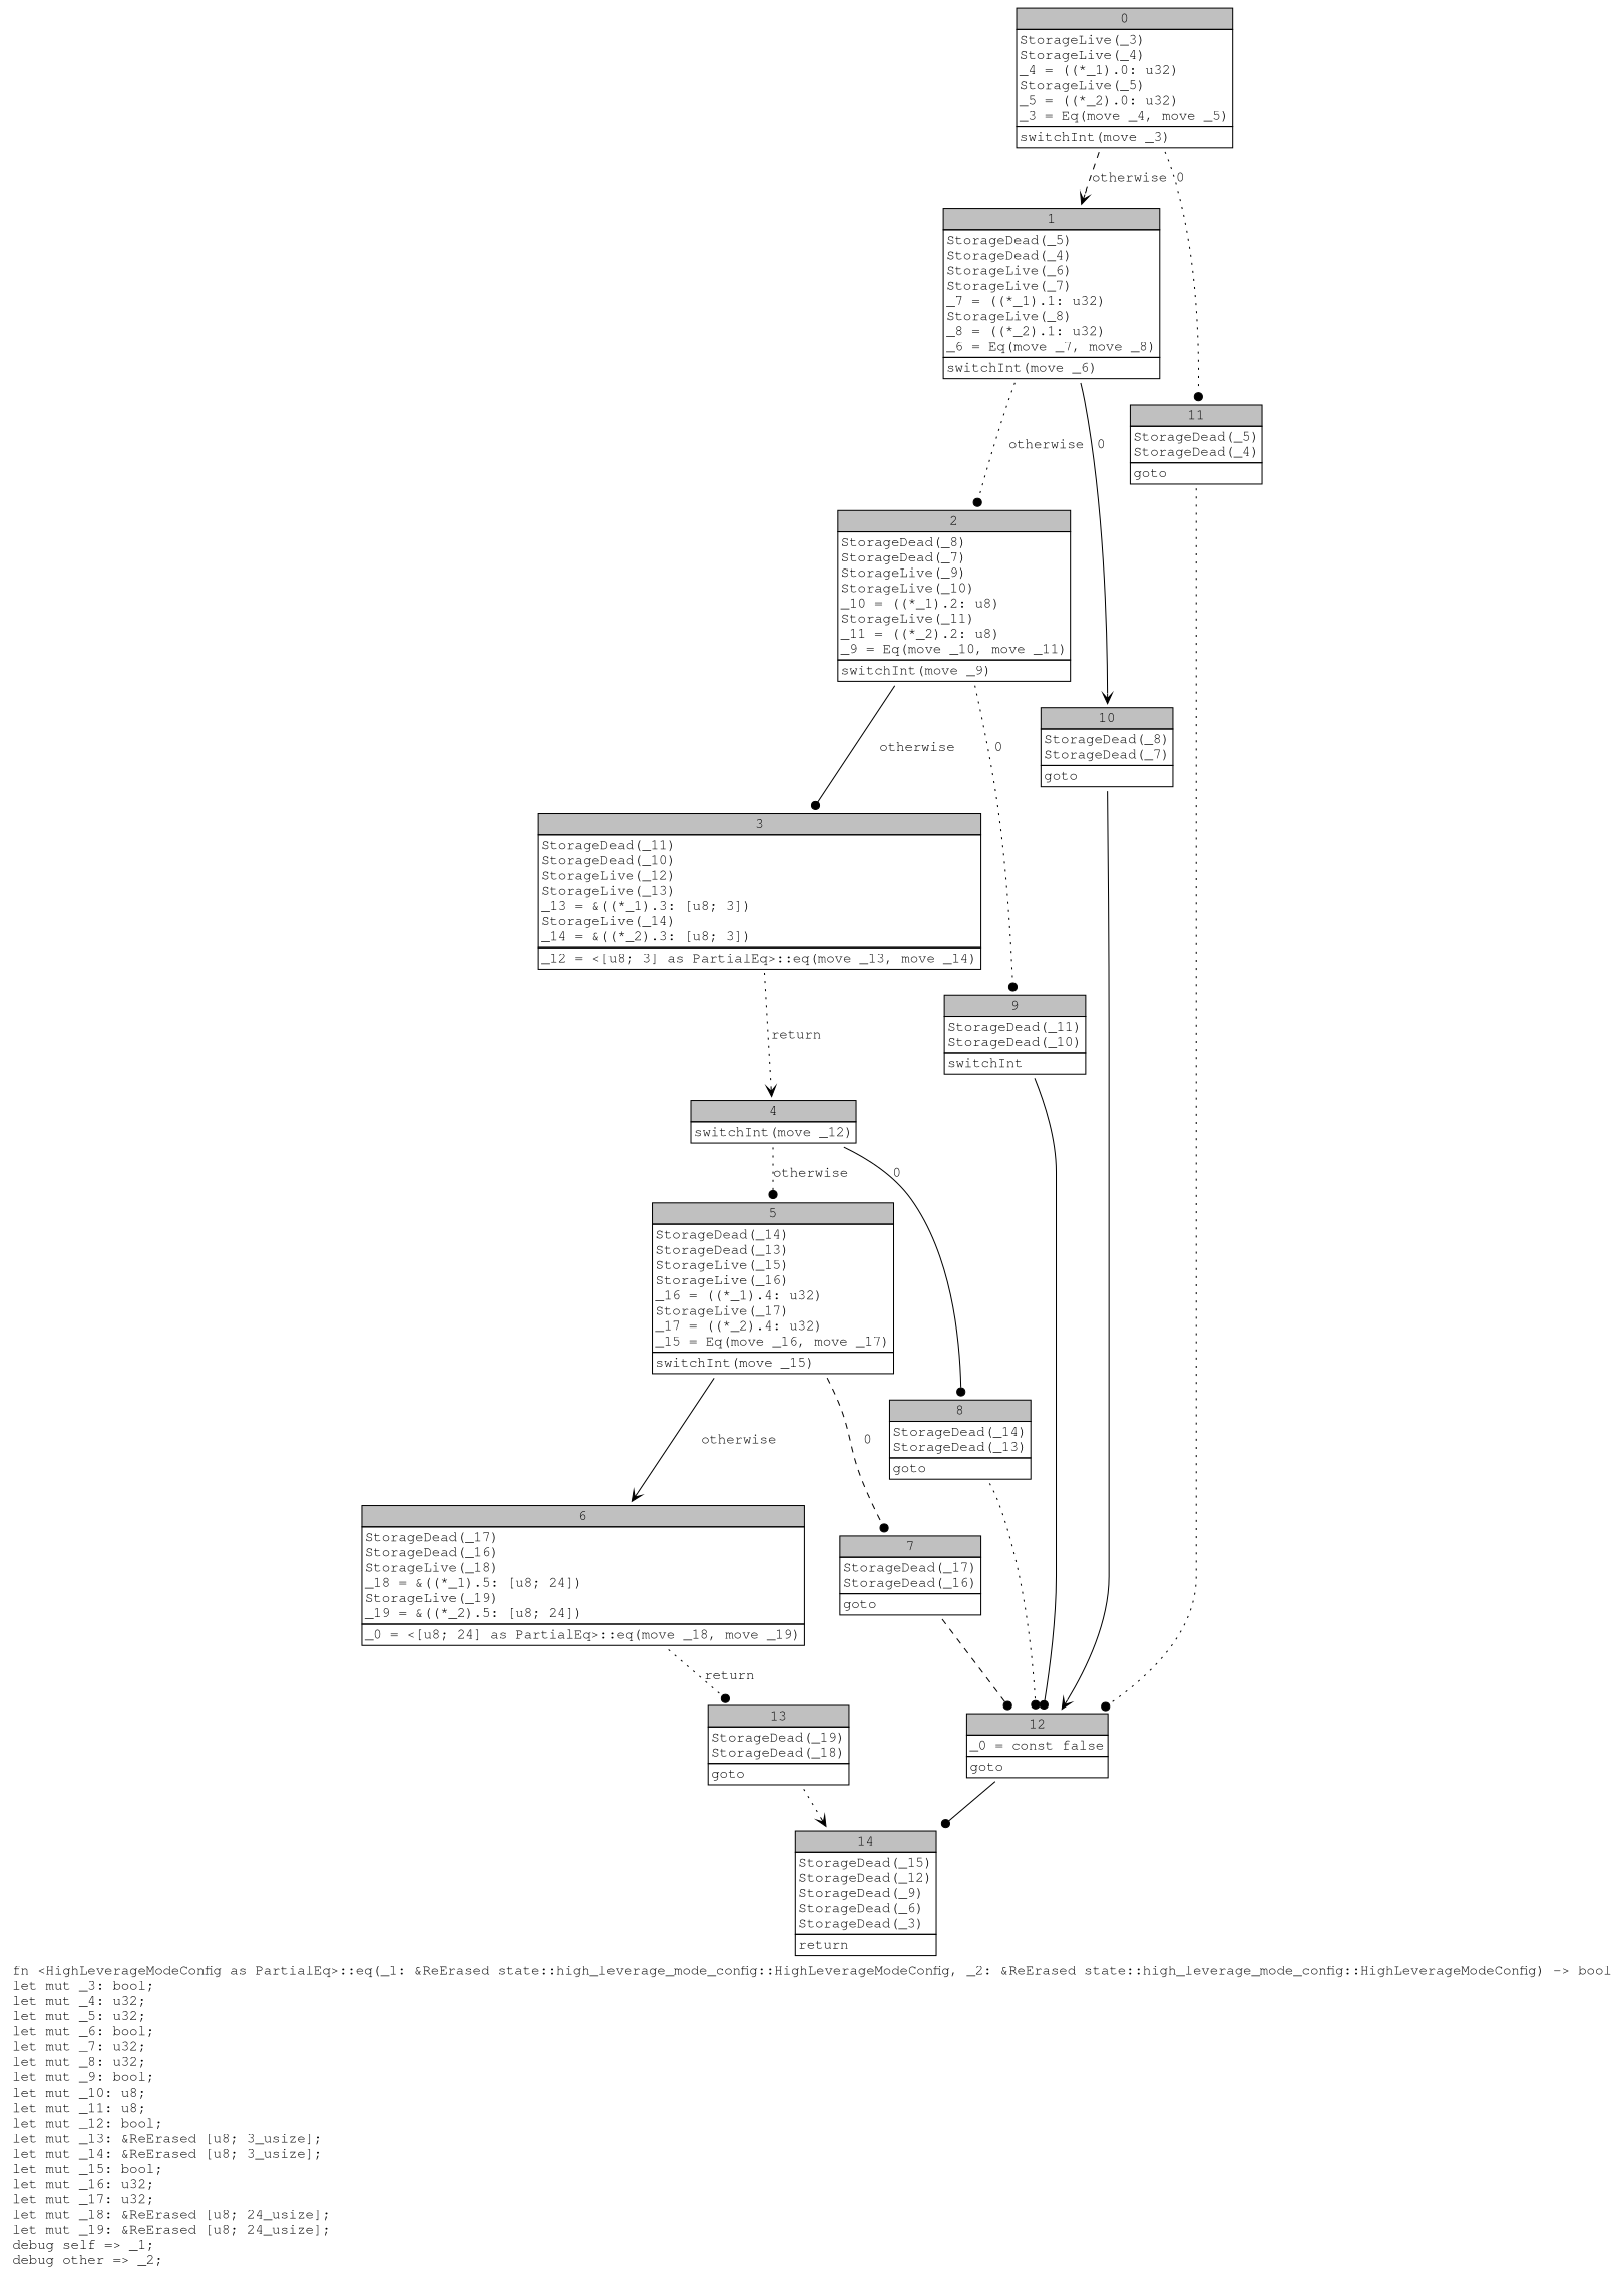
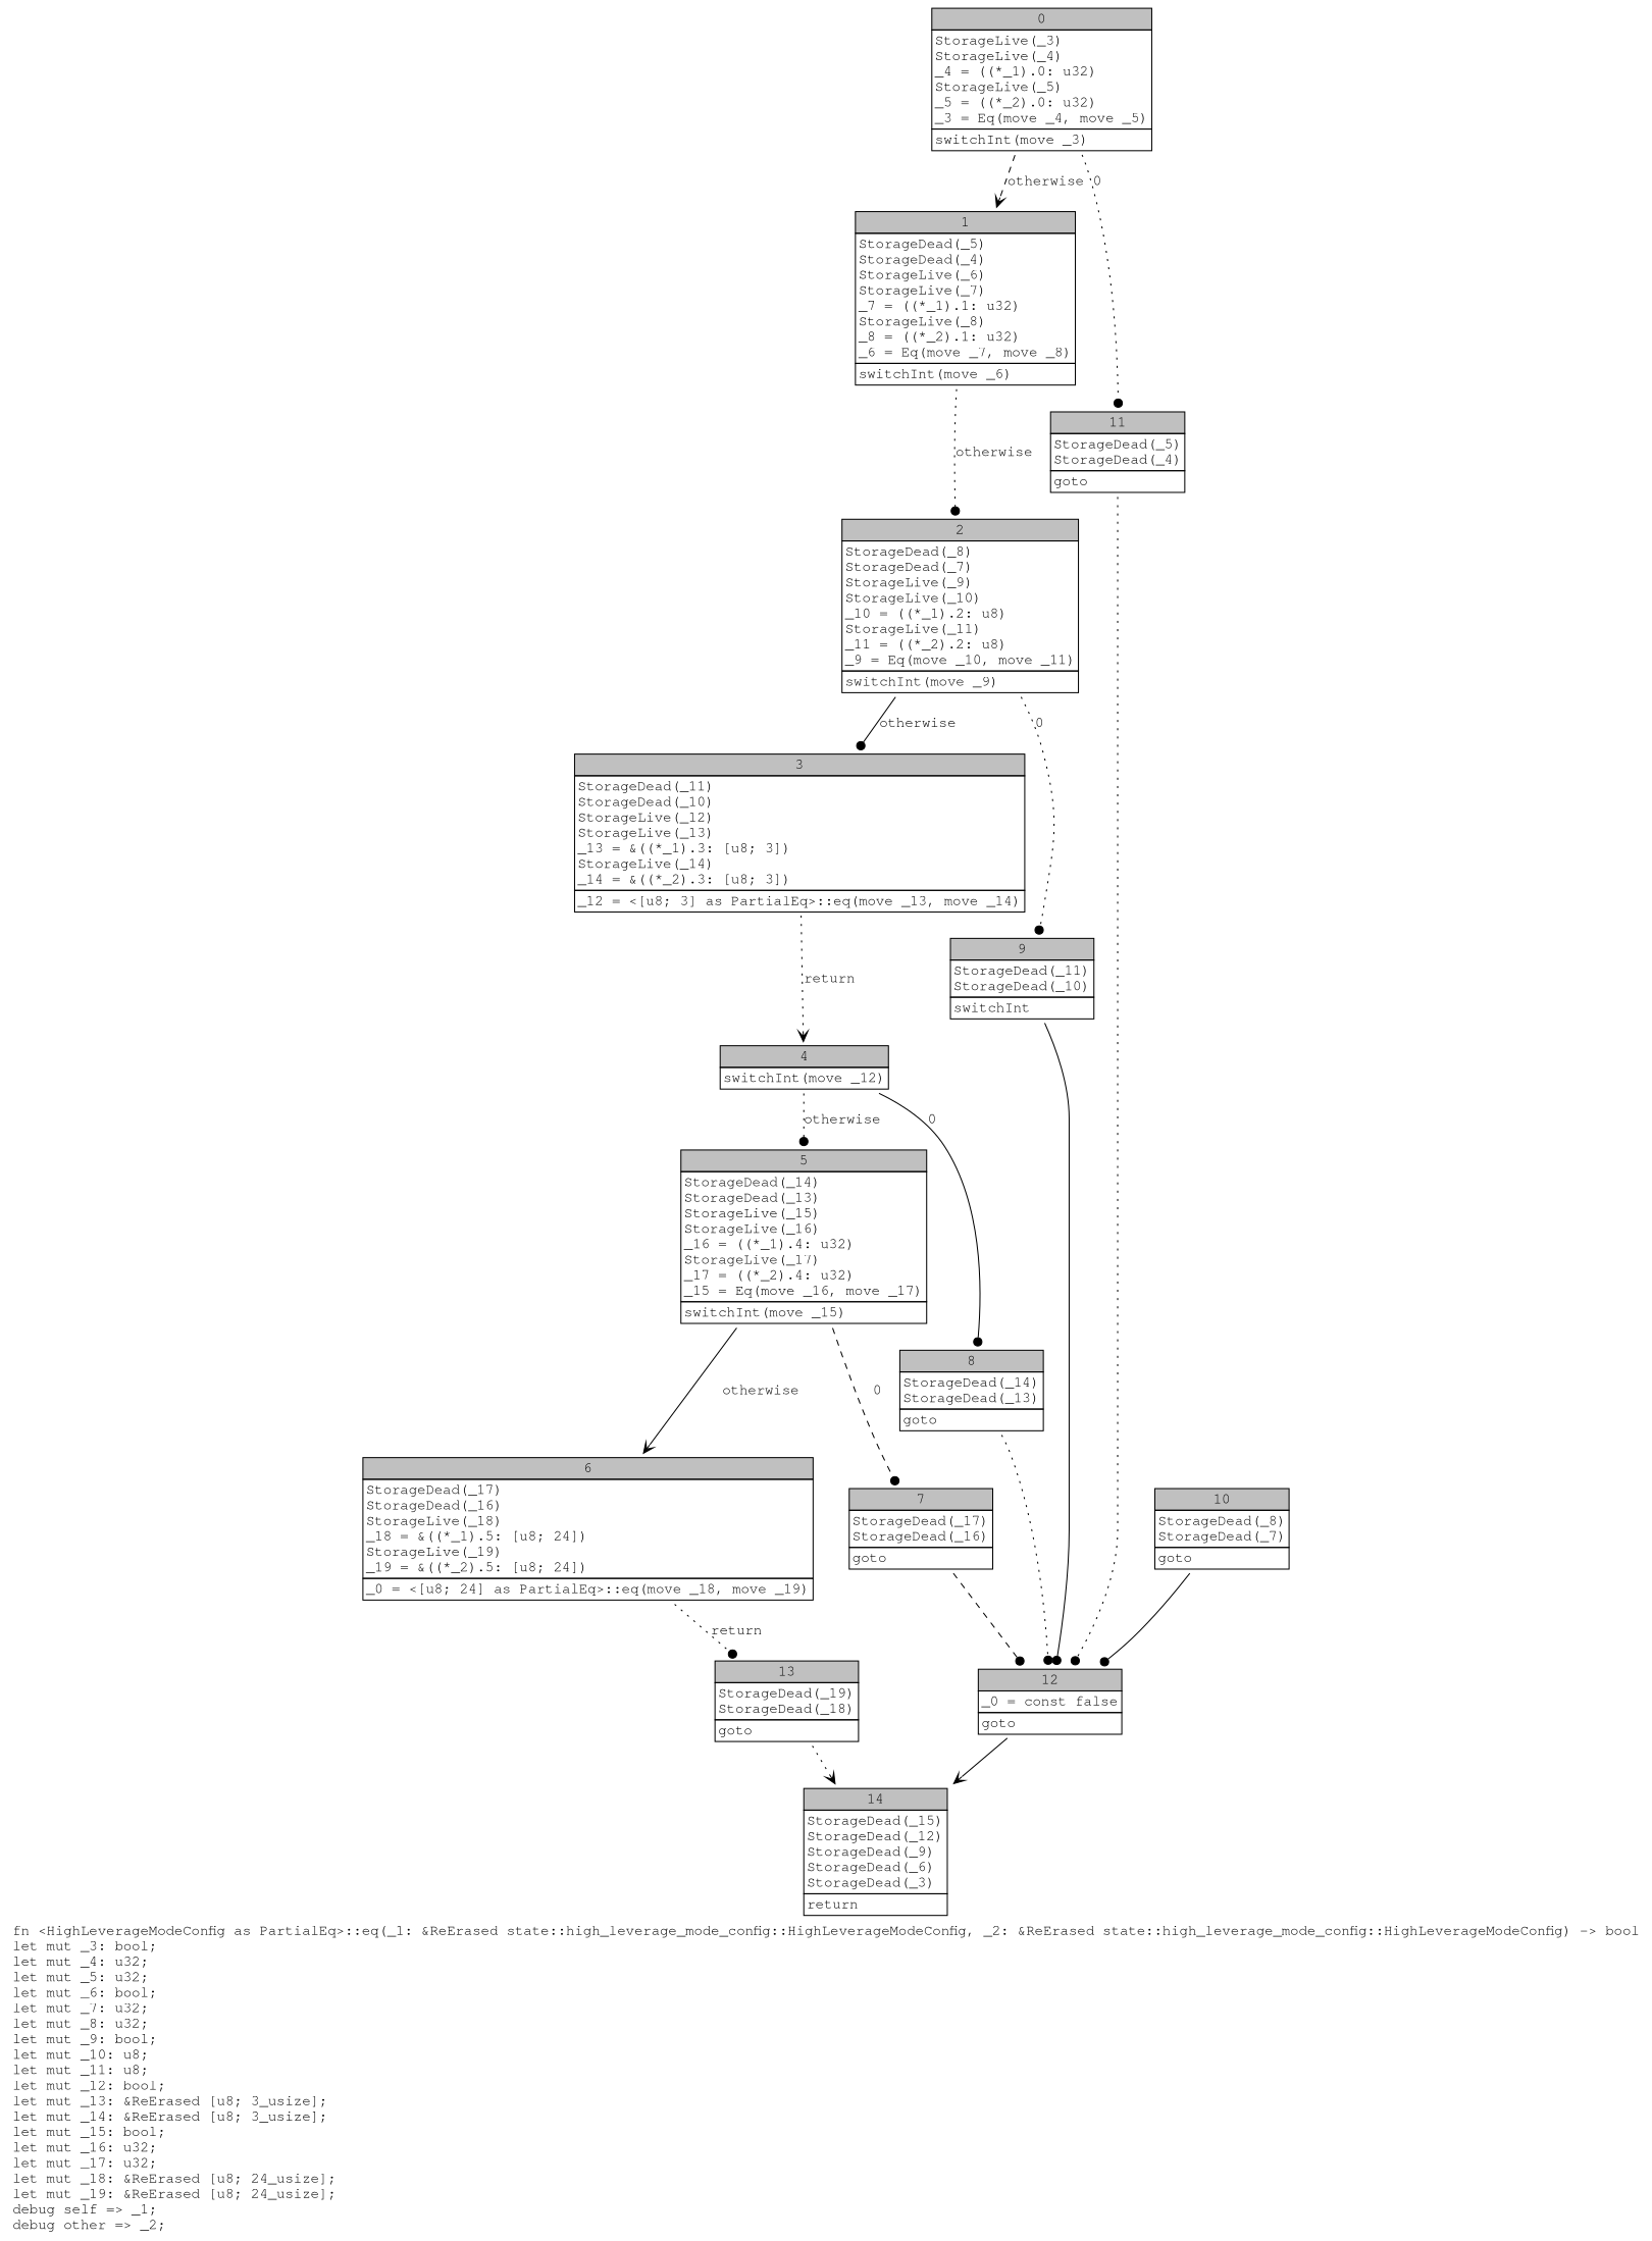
  digraph {
    fontname="Courier, monospace"
    label=<fn &lt;HighLeverageModeConfig as PartialEq&gt;::eq(_1: &amp;ReErased state::high_leverage_mode_config::HighLeverageModeConfig, _2: &amp;ReErased state::high_leverage_mode_config::HighLeverageModeConfig) -&gt; bool<br align="left"/>let mut _3: bool;<br align="left"/>let mut _4: u32;<br align="left"/>let mut _5: u32;<br align="left"/>let mut _6: bool;<br align="left"/>let mut _7: u32;<br align="left"/>let mut _8: u32;<br align="left"/>let mut _9: bool;<br align="left"/>let mut _10: u8;<br align="left"/>let mut _11: u8;<br align="left"/>let mut _12: bool;<br align="left"/>let mut _13: &amp;ReErased [u8; 3_usize];<br align="left"/>let mut _14: &amp;ReErased [u8; 3_usize];<br align="left"/>let mut _15: bool;<br align="left"/>let mut _16: u32;<br align="left"/>let mut _17: u32;<br align="left"/>let mut _18: &amp;ReErased [u8; 24_usize];<br align="left"/>let mut _19: &amp;ReErased [u8; 24_usize];<br align="left"/>debug self =&gt; _1;<br align="left"/>debug other =&gt; _2;<br align="left"/>>
    node [fontname="Courier, monospace" shape=none]
    edge [arrowhead=dot fontname="Courier, monospace" style=dotted]
    n1 [label=<<table border="0" cellborder="1" cellspacing="0"><tr><td bgcolor="gray" align="center" colspan="1">0</td></tr><tr><td align="left" balign="left">StorageLive(_3)<br/>StorageLive(_4)<br/>_4 = ((*_1).0: u32)<br/>StorageLive(_5)<br/>_5 = ((*_2).0: u32)<br/>_3 = Eq(move _4, move _5)<br/></td></tr><tr><td align="left">switchInt(move _3)</td></tr></table>>]
    n2 [label=<<table border="0" cellborder="1" cellspacing="0"><tr><td bgcolor="gray" align="center" colspan="1">1</td></tr><tr><td align="left" balign="left">StorageDead(_5)<br/>StorageDead(_4)<br/>StorageLive(_6)<br/>StorageLive(_7)<br/>_7 = ((*_1).1: u32)<br/>StorageLive(_8)<br/>_8 = ((*_2).1: u32)<br/>_6 = Eq(move _7, move _8)<br/></td></tr><tr><td align="left">switchInt(move _6)</td></tr></table>>]
    n3 [label=<<table border="0" cellborder="1" cellspacing="0"><tr><td bgcolor="gray" align="center" colspan="1">11</td></tr><tr><td align="left" balign="left">StorageDead(_5)<br/>StorageDead(_4)<br/></td></tr><tr><td align="left">goto</td></tr></table>>]
    n4 [label=<<table border="0" cellborder="1" cellspacing="0"><tr><td bgcolor="gray" align="center" colspan="1">2</td></tr><tr><td align="left" balign="left">StorageDead(_8)<br/>StorageDead(_7)<br/>StorageLive(_9)<br/>StorageLive(_10)<br/>_10 = ((*_1).2: u8)<br/>StorageLive(_11)<br/>_11 = ((*_2).2: u8)<br/>_9 = Eq(move _10, move _11)<br/></td></tr><tr><td align="left">switchInt(move _9)</td></tr></table>>]
    n5 [label=<<table border="0" cellborder="1" cellspacing="0"><tr><td bgcolor="gray" align="center" colspan="1">10</td></tr><tr><td align="left" balign="left">StorageDead(_8)<br/>StorageDead(_7)<br/></td></tr><tr><td align="left">goto</td></tr></table>>]
    n6 [label=<<table border="0" cellborder="1" cellspacing="0"><tr><td bgcolor="gray" align="center" colspan="1">12</td></tr><tr><td align="left" balign="left">_0 = const false<br/></td></tr><tr><td align="left">goto</td></tr></table>>]
    n7 [label=<<table border="0" cellborder="1" cellspacing="0"><tr><td bgcolor="gray" align="center" colspan="1">3</td></tr><tr><td align="left" balign="left">StorageDead(_11)<br/>StorageDead(_10)<br/>StorageLive(_12)<br/>StorageLive(_13)<br/>_13 = &amp;((*_1).3: [u8; 3])<br/>StorageLive(_14)<br/>_14 = &amp;((*_2).3: [u8; 3])<br/></td></tr><tr><td align="left">_12 = &lt;[u8; 3] as PartialEq&gt;::eq(move _13, move _14)</td></tr></table>>]
    n8 [label=<<table border="0" cellborder="1" cellspacing="0"><tr><td bgcolor="gray" align="center" colspan="1">9</td></tr><tr><td align="left" balign="left">StorageDead(_11)<br/>StorageDead(_10)<br/></td></tr><tr><td align="left">switchInt</td></tr></table>>]
    n9 [label=<<table border="0" cellborder="1" cellspacing="0"><tr><td bgcolor="gray" align="center" colspan="1">4</td></tr><tr><td align="left">switchInt(move _12)</td></tr></table>>]
    n10 [label=<<table border="0" cellborder="1" cellspacing="0"><tr><td bgcolor="gray" align="center" colspan="1">5</td></tr><tr><td align="left" balign="left">StorageDead(_14)<br/>StorageDead(_13)<br/>StorageLive(_15)<br/>StorageLive(_16)<br/>_16 = ((*_1).4: u32)<br/>StorageLive(_17)<br/>_17 = ((*_2).4: u32)<br/>_15 = Eq(move _16, move _17)<br/></td></tr><tr><td align="left">switchInt(move _15)</td></tr></table>>]
    n11 [label=<<table border="0" cellborder="1" cellspacing="0"><tr><td bgcolor="gray" align="center" colspan="1">8</td></tr><tr><td align="left" balign="left">StorageDead(_14)<br/>StorageDead(_13)<br/></td></tr><tr><td align="left">goto</td></tr></table>>]
    n12 [label=<<table border="0" cellborder="1" cellspacing="0"><tr><td bgcolor="gray" align="center" colspan="1">6</td></tr><tr><td align="left" balign="left">StorageDead(_17)<br/>StorageDead(_16)<br/>StorageLive(_18)<br/>_18 = &amp;((*_1).5: [u8; 24])<br/>StorageLive(_19)<br/>_19 = &amp;((*_2).5: [u8; 24])<br/></td></tr><tr><td align="left">_0 = &lt;[u8; 24] as PartialEq&gt;::eq(move _18, move _19)</td></tr></table>>]
    n13 [label=<<table border="0" cellborder="1" cellspacing="0"><tr><td bgcolor="gray" align="center" colspan="1">7</td></tr><tr><td align="left" balign="left">StorageDead(_17)<br/>StorageDead(_16)<br/></td></tr><tr><td align="left">goto</td></tr></table>>]
    n14 [label=<<table border="0" cellborder="1" cellspacing="0"><tr><td bgcolor="gray" align="center" colspan="1">13</td></tr><tr><td align="left" balign="left">StorageDead(_19)<br/>StorageDead(_18)<br/></td></tr><tr><td align="left">goto</td></tr></table>>]
    n15 [label=<<table border="0" cellborder="1" cellspacing="0"><tr><td bgcolor="gray" align="center" colspan="1">14</td></tr><tr><td align="left" balign="left">StorageDead(_15)<br/>StorageDead(_12)<br/>StorageDead(_9)<br/>StorageDead(_6)<br/>StorageDead(_3)<br/></td></tr><tr><td align="left">return</td></tr></table>>]
    n1 -> n2 [arrowhead=vee label=otherwise style=dashed]
    n1 -> n3 [label=0]
    n2 -> n4 [label=otherwise]
-   n2 -> n5 [arrowhead=vee label=0 style=solid]
    n3 -> n6
    n4 -> n7 [label=otherwise style=solid]
    n4 -> n8 [label=0]
-   n5 -> n6 [arrowhead=vee style=solid]
-   n6 -> n15 [style=solid]
+   n5 -> n6 [style=solid]
+   n6 -> n15 [arrowhead=vee style=solid]
    n7 -> n9 [arrowhead=vee label=return]
    n8 -> n6 [style=solid]
    n9 -> n10 [label=otherwise]
    n9 -> n11 [label=0 style=solid]
    n10 -> n12 [arrowhead=vee label=otherwise style=solid]
    n10 -> n13 [label=0 style=dashed]
    n11 -> n6
    n12 -> n14 [label=return]
    n13 -> n6 [style=dashed]
    n14 -> n15 [arrowhead=vee]
  }
